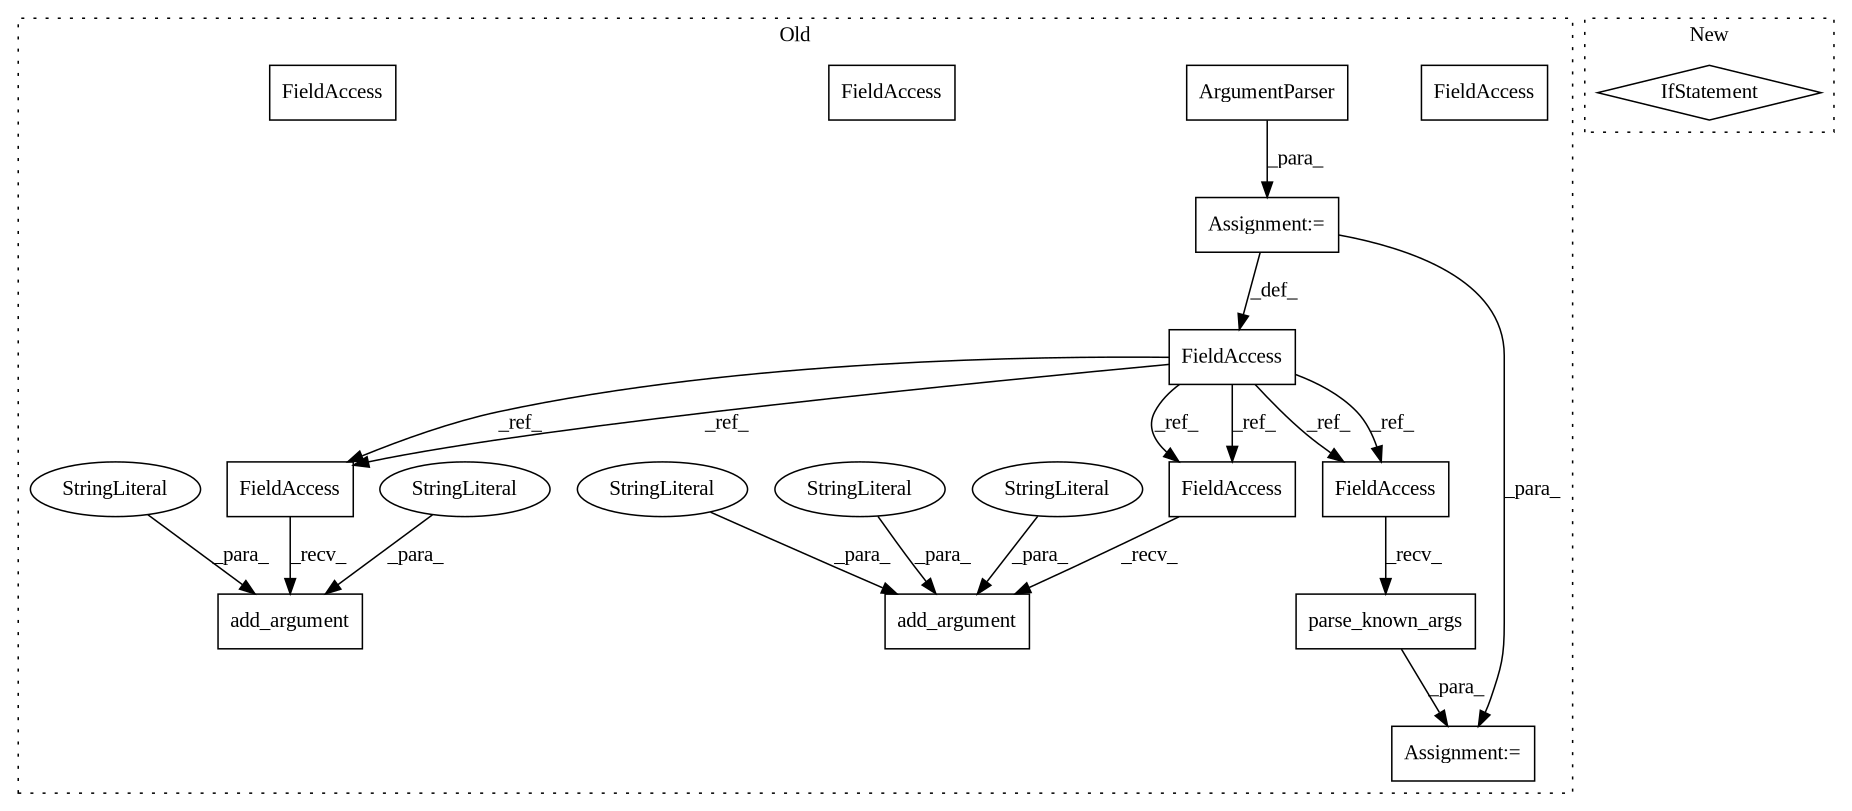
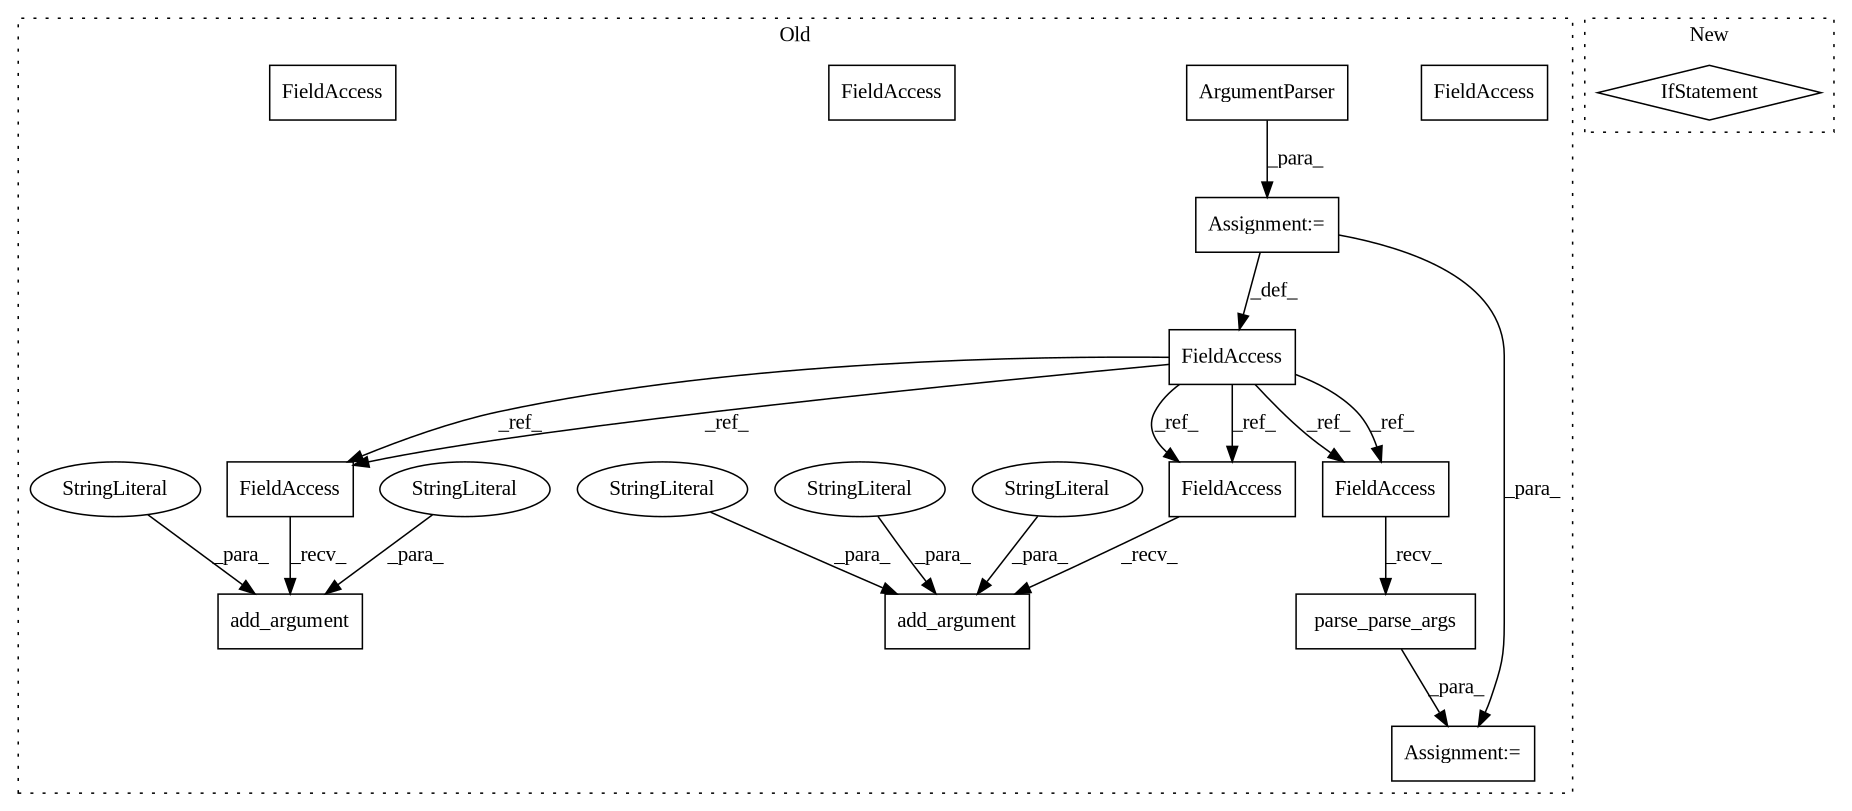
  digraph {
    fontname="Liberation Serif"
    node [a=22 l=6 s=8562 shape=box fontname="Liberation Serif"]
    edge [fontname="Liberation Serif"]
-   n1 [a=32 l=18 label=parse_known_args s=8569]
+   n1 [a=32 l=18 label=parse_parse_args s=8569]
    n2 [a=7 l=2 label="Assignment:=" s=8560]
    n3 [label=FieldAccess]
    n4 [a=32 l=16 label=ArgumentParser s=7409]
    n5 [label=FieldAccess s=7393]
    n6 [label=FieldAccess s=8160]
    n7 [label=FieldAccess s=7708]
    n8 [a=32 l="13,1" label=add_argument s="7715,7863"]
    n9 [a=45 label=StringLiteral s=7857 shape=ellipse]
    n10 [a=32 l="13,1" label=add_argument s="8167,8367"]
    n11 [a=45 l=76 label=StringLiteral s=7780 shape=ellipse]
    n12 [a=45 l=8 label=StringLiteral s=8180 shape=ellipse]
    n13 [a=45 l=155 label=StringLiteral s=8206 shape=ellipse]
    n14 [a=45 l=5 label=StringLiteral s=7742 shape=ellipse]
    n15 [a=7 l=1 label="Assignment:=" s=7399]
    n16 [label=FieldAccess s=8160]
    n17 [label=FieldAccess s=7708]
    n18 [label=FieldAccess]
    n19 [a=25 l="4,2" label=IfStatement s="8445,8471" shape=diamond]
    subgraph cluster_1 {
      label=Old
      style=dotted
      n1
      n2
      n3
      n4
      n5
      n6
      n7
      n8
      n9
      n10
      n11
      n12
      n13
      n14
      n15
      n16
      n17
      n18
    }
    subgraph cluster_2 {
      label=New
      style=dotted
      n19
    }
    n1 -> n2 [label=_para_]
    n4 -> n15 [label=_para_]
    n5 -> n16 [label=_ref_]
    n5 -> n16 [label=_ref_]
    n5 -> n17 [label=_ref_]
    n5 -> n17 [label=_ref_]
    n5 -> n18 [label=_ref_]
    n5 -> n18 [label=_ref_]
    n9 -> n8 [label=_para_]
    n11 -> n8 [label=_para_]
    n12 -> n10 [label=_para_]
    n13 -> n10 [label=_para_]
    n14 -> n8 [label=_para_]
    n15 -> n2 [label=_para_]
    n15 -> n5 [label=_def_]
    n16 -> n10 [label=_recv_]
    n17 -> n8 [label=_recv_]
    n18 -> n1 [label=_recv_]
  }
